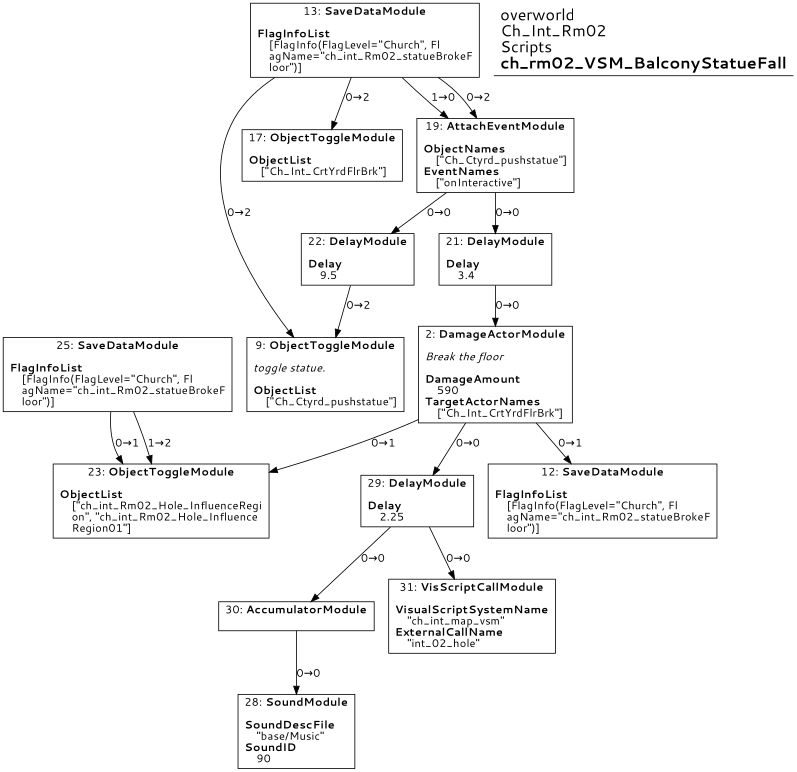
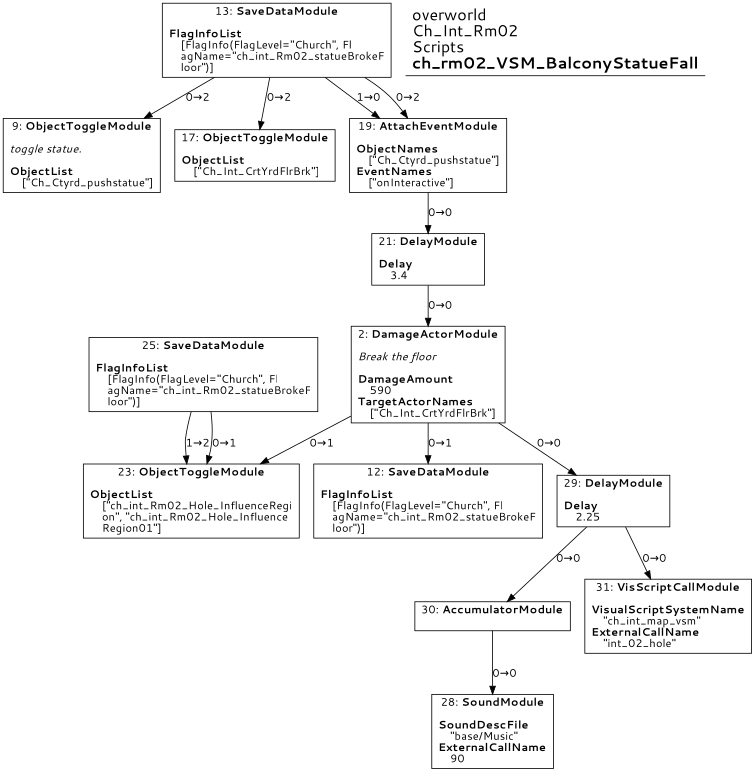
  digraph {
    fontname="Segoe UI"
    splines=spline
    node [fontname="Segoe UI" shape=box]
    edge [fontname="Segoe UI"]
    n1 [label=<2: <b>DamageActorModule</b><br/><br/><i>Break the floor<br align="left"/></i><br align="left"/><b>DamageAmount</b><br align="left"/>    590<br align="left"/><b>TargetActorNames</b><br align="left"/>    [&quot;Ch_Int_CrtYrdFlrBrk&quot;]<br align="left"/>>]
    n2 [label=<12: <b>SaveDataModule</b><br/><br/><b>FlagInfoList</b><br align="left"/>    [FlagInfo(FlagLevel=&quot;Church&quot;, Fl<br align="left"/>    agName=&quot;ch_int_Rm02_statueBrokeF<br align="left"/>    loor&quot;)]<br align="left"/>>]
    n3 [label=<23: <b>ObjectToggleModule</b><br/><br/><b>ObjectList</b><br align="left"/>    [&quot;ch_int_Rm02_Hole_InfluenceRegi<br align="left"/>    on&quot;, &quot;ch_int_Rm02_Hole_Influence<br align="left"/>    Region01&quot;]<br align="left"/>>]
    n4 [label=<29: <b>DelayModule</b><br/><br/><b>Delay</b><br align="left"/>    2.25<br align="left"/>>]
    n5 [label=<30: <b>AccumulatorModule</b><br/><br/>>]
    n6 [label=<31: <b>VisScriptCallModule</b><br/><br/><b>VisualScriptSystemName</b><br align="left"/>    &quot;ch_int_map_vsm&quot;<br align="left"/><b>ExternalCallName</b><br align="left"/>    &quot;int_02_hole&quot;<br align="left"/>>]
-   n7 [label=<28: <b>SoundModule</b><br/><br/><b>SoundDescFile</b><br align="left"/>    &quot;base/Music&quot;<br align="left"/><b>SoundID</b><br align="left"/>    90<br align="left"/>>]
+   n7 [label=<28: <b>SoundModule</b><br/><br/><b>SoundDescFile</b><br align="left"/>    &quot;base/Music&quot;<br align="left"/><b>ExternalCallName</b><br align="left"/>    90<br align="left"/>>]
    n8 [label=<9: <b>ObjectToggleModule</b><br/><br/><i>toggle statue.<br align="left"/></i><br align="left"/><b>ObjectList</b><br align="left"/>    [&quot;Ch_Ctyrd_pushstatue&quot;]<br align="left"/>>]
    n9 [label=<13: <b>SaveDataModule</b><br/><br/><b>FlagInfoList</b><br align="left"/>    [FlagInfo(FlagLevel=&quot;Church&quot;, Fl<br align="left"/>    agName=&quot;ch_int_Rm02_statueBrokeF<br align="left"/>    loor&quot;)]<br align="left"/>>]
    n10 [label=<17: <b>ObjectToggleModule</b><br/><br/><b>ObjectList</b><br align="left"/>    [&quot;Ch_Int_CrtYrdFlrBrk&quot;]<br align="left"/>>]
    n11 [label=<19: <b>AttachEventModule</b><br/><br/><b>ObjectNames</b><br align="left"/>    [&quot;Ch_Ctyrd_pushstatue&quot;]<br align="left"/><b>EventNames</b><br align="left"/>    [&quot;onInteractive&quot;]<br align="left"/>>]
    n12 [label=<21: <b>DelayModule</b><br/><br/><b>Delay</b><br align="left"/>    3.4<br align="left"/>>]
-   n13 [label=<22: <b>DelayModule</b><br/><br/><b>Delay</b><br align="left"/>    9.5<br align="left"/>>]
    n14 [label=<25: <b>SaveDataModule</b><br/><br/><b>FlagInfoList</b><br align="left"/>    [FlagInfo(FlagLevel=&quot;Church&quot;, Fl<br align="left"/>    agName=&quot;ch_int_Rm02_statueBrokeF<br align="left"/>    loor&quot;)]<br align="left"/>>]
    n15 [label=<<font point-size="20">overworld<br align="left"/>Ch_Int_Rm02<br align="left"/>Scripts<br align="left"/><b>ch_rm02_VSM_BalconyStatueFall</b><br align="left"/></font>> shape=underline]
    n1 -> n2 [label="0→1"]
    n1 -> n3 [label="0→1"]
    n1 -> n4 [label="0→0"]
    n4 -> n5 [label="0→0"]
    n4 -> n6 [label="0→0"]
    n5 -> n7 [label="0→0"]
    n9 -> n8 [label="0→2"]
    n9 -> n10 [label="0→2"]
    n9 -> n11 [label="1→0"]
    n9 -> n11 [label="0→2"]
    n11 -> n12 [label="0→0"]
-   n11 -> n13 [label="0→0"]
    n12 -> n1 [label="0→0"]
-   n13 -> n8 [label="0→2"]
    n14 -> n3 [label="1→2"]
    n14 -> n3 [label="0→1"]
  }
